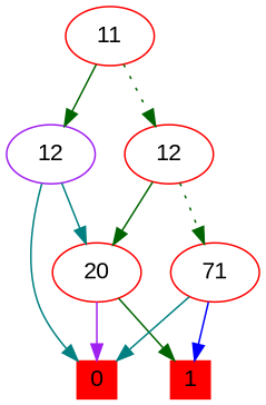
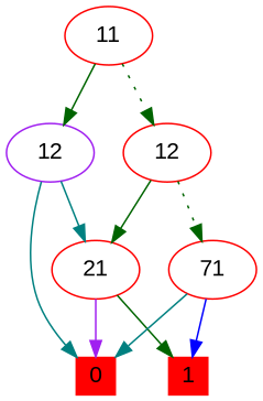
  digraph {
    fontname="Liberation Sans"
    node [color=red fontname="Liberation Sans"]
    edge [style=solid color=darkgreen fontname="Liberation Sans"]
    n1 [height=0.3 label=0 shape=box style=filled width=0.3]
    n2 [height=0.3 label=1 shape=box style=filled width=0.3]
    n3 [label=11]
    n4 [label=12]
    n5 [label=12 color=purple]
-   n6 [label=20]
+   n6 [label=21]
    n7 [label=71]
    n3 -> n4 [style=dotted]
    n3 -> n5
    n4 -> n6
    n4 -> n7 [style=dotted]
    n5 -> n1 [color=teal]
    n5 -> n6 [color=teal]
    n6 -> n1 [color=purple]
    n6 -> n2
    n7 -> n1 [color=teal]
    n7 -> n2 [color=blue]
  }
